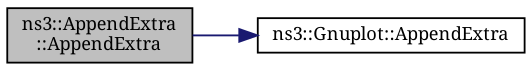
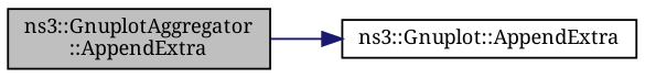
  digraph {
    rankdir=LR
    fontname="Noto Serif"
    node [color=black fontname="Noto Serif" fontsize=10 shape=record style=filled]
-   n1 [fillcolor=grey75 fontcolor=black height=0.2 label="ns3::AppendExtra\l::AppendExtra" width=0.4]
+   n1 [fillcolor=grey75 fontcolor=black height=0.2 label="ns3::GnuplotAggregator\l::AppendExtra" width=0.4]
    n2 [fillcolor=white height=0.2 label="ns3::Gnuplot::AppendExtra" width=0.4]
    n1 -> n2 [color=midnightblue fontname="Noto Serif" fontsize=10 labelfontname=Helvetica labelfontsize=10 style=solid]
  }
